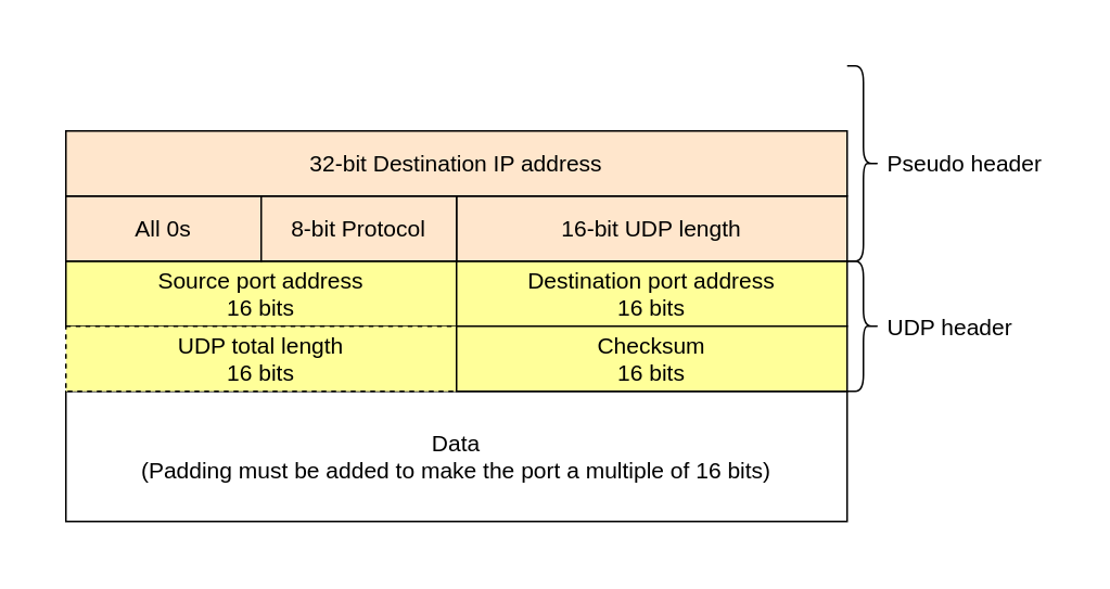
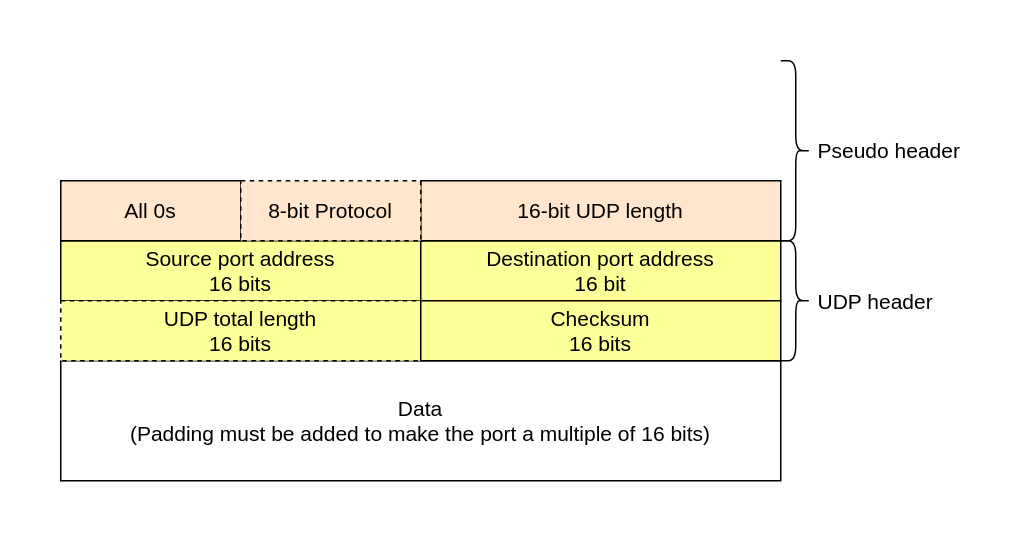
  <mxCell id="0" />
  <mxCell id="1" parent="0" />
  <mxCell id="2" value="" style="rounded=0;whiteSpace=wrap;html=1;fontSize=14;strokeColor=none;fillColor=#FFFFFF;" vertex="1" parent="1"><mxGeometry x="20" y="20" width="640" height="320" as="geometry" /></mxCell>
  <mxCell id="3" value="&lt;font style=&quot;font-size: 14px&quot;&gt;Source port address&lt;br&gt;16 bits&lt;/font&gt;" style="rounded=0;whiteSpace=wrap;html=1;strokeColor=#000000;fillColor=#FFFF99;fontColor=#000000;" vertex="1" parent="1"><mxGeometry x="40" y="160" width="240" height="40" as="geometry" /></mxCell>
- <mxCell id="4" value="&lt;font style=&quot;font-size: 14px&quot;&gt;Destination port address&lt;br&gt;16 bits&lt;/font&gt;" style="rounded=0;whiteSpace=wrap;html=1;strokeColor=#000000;fillColor=#FFFF99;fontColor=#000000;" vertex="1" parent="1"><mxGeometry x="280" y="160" width="240" height="40" as="geometry" /></mxCell>
+ <mxCell id="4" value="&lt;font style=&quot;font-size: 14px&quot;&gt;Destination port address&lt;br&gt;16 bit&lt;/font&gt;" style="rounded=0;whiteSpace=wrap;html=1;strokeColor=#000000;fillColor=#FFFF99;fontColor=#000000;" vertex="1" parent="1"><mxGeometry x="280" y="160" width="240" height="40" as="geometry" /></mxCell>
  <mxCell id="5" value="&lt;font color=&quot;#000000&quot;&gt;Data&lt;br&gt;(Padding must be added to make the port a multiple of 16 bits)&lt;br&gt;&lt;/font&gt;" style="rounded=0;whiteSpace=wrap;html=1;fontSize=14;strokeColor=#000000;fillColor=#FFFFFF;" vertex="1" parent="1"><mxGeometry x="40" y="240" width="480" height="80" as="geometry" /></mxCell>
  <mxCell id="6" value="&lt;font style=&quot;font-size: 14px&quot;&gt;UDP total length&lt;br&gt;16 bits&lt;/font&gt;" style="rounded=0;whiteSpace=wrap;html=1;strokeColor=#000000;fillColor=#FFFF99;fontColor=#000000;dashed=1;" vertex="1" parent="1"><mxGeometry x="40" y="200" width="240" height="40" as="geometry" /></mxCell>
  <mxCell id="7" value="&lt;font style=&quot;font-size: 14px&quot;&gt;Checksum&lt;br&gt;16 bits&lt;/font&gt;" style="rounded=0;whiteSpace=wrap;html=1;strokeColor=#000000;fillColor=#FFFF99;fontColor=#000000;" vertex="1" parent="1"><mxGeometry x="280" y="200" width="240" height="40" as="geometry" /></mxCell>
  <mxCell id="8" value="&lt;span style=&quot;font-size: 14px&quot;&gt;All 0s&lt;/span&gt;" style="rounded=0;whiteSpace=wrap;html=1;strokeColor=#000000;fillColor=#FFE6CC;fontColor=#000000;" vertex="1" parent="1"><mxGeometry x="40" y="120" width="120" height="40" as="geometry" /></mxCell>
  <mxCell id="9" value="&lt;font style=&quot;font-size: 14px&quot;&gt;16-bit UDP length&lt;br&gt;&lt;/font&gt;" style="rounded=0;whiteSpace=wrap;html=1;strokeColor=#000000;fillColor=#FFE6CC;fontColor=#000000;" vertex="1" parent="1"><mxGeometry x="280" y="120" width="240" height="40" as="geometry" /></mxCell>
- <mxCell id="10" value="&lt;span style=&quot;font-size: 14px&quot;&gt;8-bit Protocol&lt;br&gt;&lt;/span&gt;" style="rounded=0;whiteSpace=wrap;html=1;strokeColor=#000000;fillColor=#FFE6CC;fontColor=#000000;" vertex="1" parent="1"><mxGeometry x="160" y="120" width="120" height="40" as="geometry" /></mxCell>
- <mxCell id="11" value="&lt;font color=&quot;#000000&quot;&gt;32-bit Destination IP address&lt;/font&gt;" style="rounded=0;whiteSpace=wrap;html=1;fontSize=14;strokeColor=#000000;fillColor=#FFE6CC;" vertex="1" parent="1"><mxGeometry x="40" y="80" width="480" height="40" as="geometry" /></mxCell>
+ <mxCell id="10" value="&lt;span style=&quot;font-size: 14px&quot;&gt;8-bit Protocol&lt;br&gt;&lt;/span&gt;" style="rounded=0;whiteSpace=wrap;html=1;strokeColor=#000000;fillColor=#FFE6CC;fontColor=#000000;dashed=1;" vertex="1" parent="1"><mxGeometry x="160" y="120" width="120" height="40" as="geometry" /></mxCell>
  <mxCell id="12" value="" style="shape=curlyBracket;whiteSpace=wrap;html=1;rounded=1;flipH=1;fontSize=14;fontColor=#000000;strokeColor=#000000;fillColor=#FFE6CC;" vertex="1" parent="1"><mxGeometry x="520" y="40" width="20" height="120" as="geometry" /></mxCell>
  <mxCell id="13" value="" style="shape=curlyBracket;whiteSpace=wrap;html=1;rounded=1;flipH=1;fontSize=14;fontColor=#000000;strokeColor=#000000;fillColor=#FFE6CC;" vertex="1" parent="1"><mxGeometry x="520" y="160" width="20" height="80" as="geometry" /></mxCell>
  <mxCell id="14" value="Pseudo header" style="text;html=1;strokeColor=none;fillColor=none;align=left;verticalAlign=middle;whiteSpace=wrap;rounded=0;fontSize=14;fontColor=#000000;" vertex="1" parent="1"><mxGeometry x="543" y="85" width="107" height="30" as="geometry" /></mxCell>
  <mxCell id="15" value="UDP header" style="text;html=1;strokeColor=none;fillColor=none;align=left;verticalAlign=middle;whiteSpace=wrap;rounded=0;fontSize=14;fontColor=#000000;" vertex="1" parent="1"><mxGeometry x="543" y="186" width="107" height="30" as="geometry" /></mxCell>
